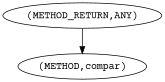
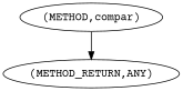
  digraph {
    fontname="Courier Prime"
    node [fontname="Courier Prime"]
    n1 [label=<(METHOD,compar)>]
    n2 [label=<(METHOD_RETURN,ANY)>]
-   n2 -> n1 [fontname="Courier Prime"]
+   n1 -> n2 [fontname="Courier Prime"]
  }
